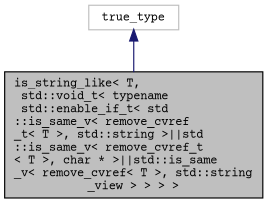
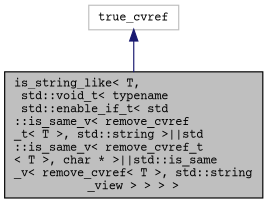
  digraph {
    fontname="Courier Prime"
    node [fontname="Courier Prime" fontsize=10 shape=record style=filled]
    n1 [color=black fillcolor=grey75 fontcolor=black height=0.2 label="is_string_like\< T,\l std::void_t\< typename\l std::enable_if_t\< std\l::is_same_v\< remove_cvref\l_t\< T \>, std::string \>\|\|std\l::is_same_v\< remove_cvref_t\l\< T \>, char * \>\|\|std::is_same\l_v\< remove_cvref\< T \>, std::string\l_view \> \> \> \>" width=0.4]
-   n2 [color=grey75 fillcolor=white height=0.2 label=true_type width=0.4]
+   n2 [color=grey75 fillcolor=white height=0.2 label=true_cvref width=0.4]
    n2 -> n1 [color=midnightblue dir=back fontname="Courier Prime" fontsize=10 labelfontname=Helvetica labelfontsize=10 style=solid]
  }
